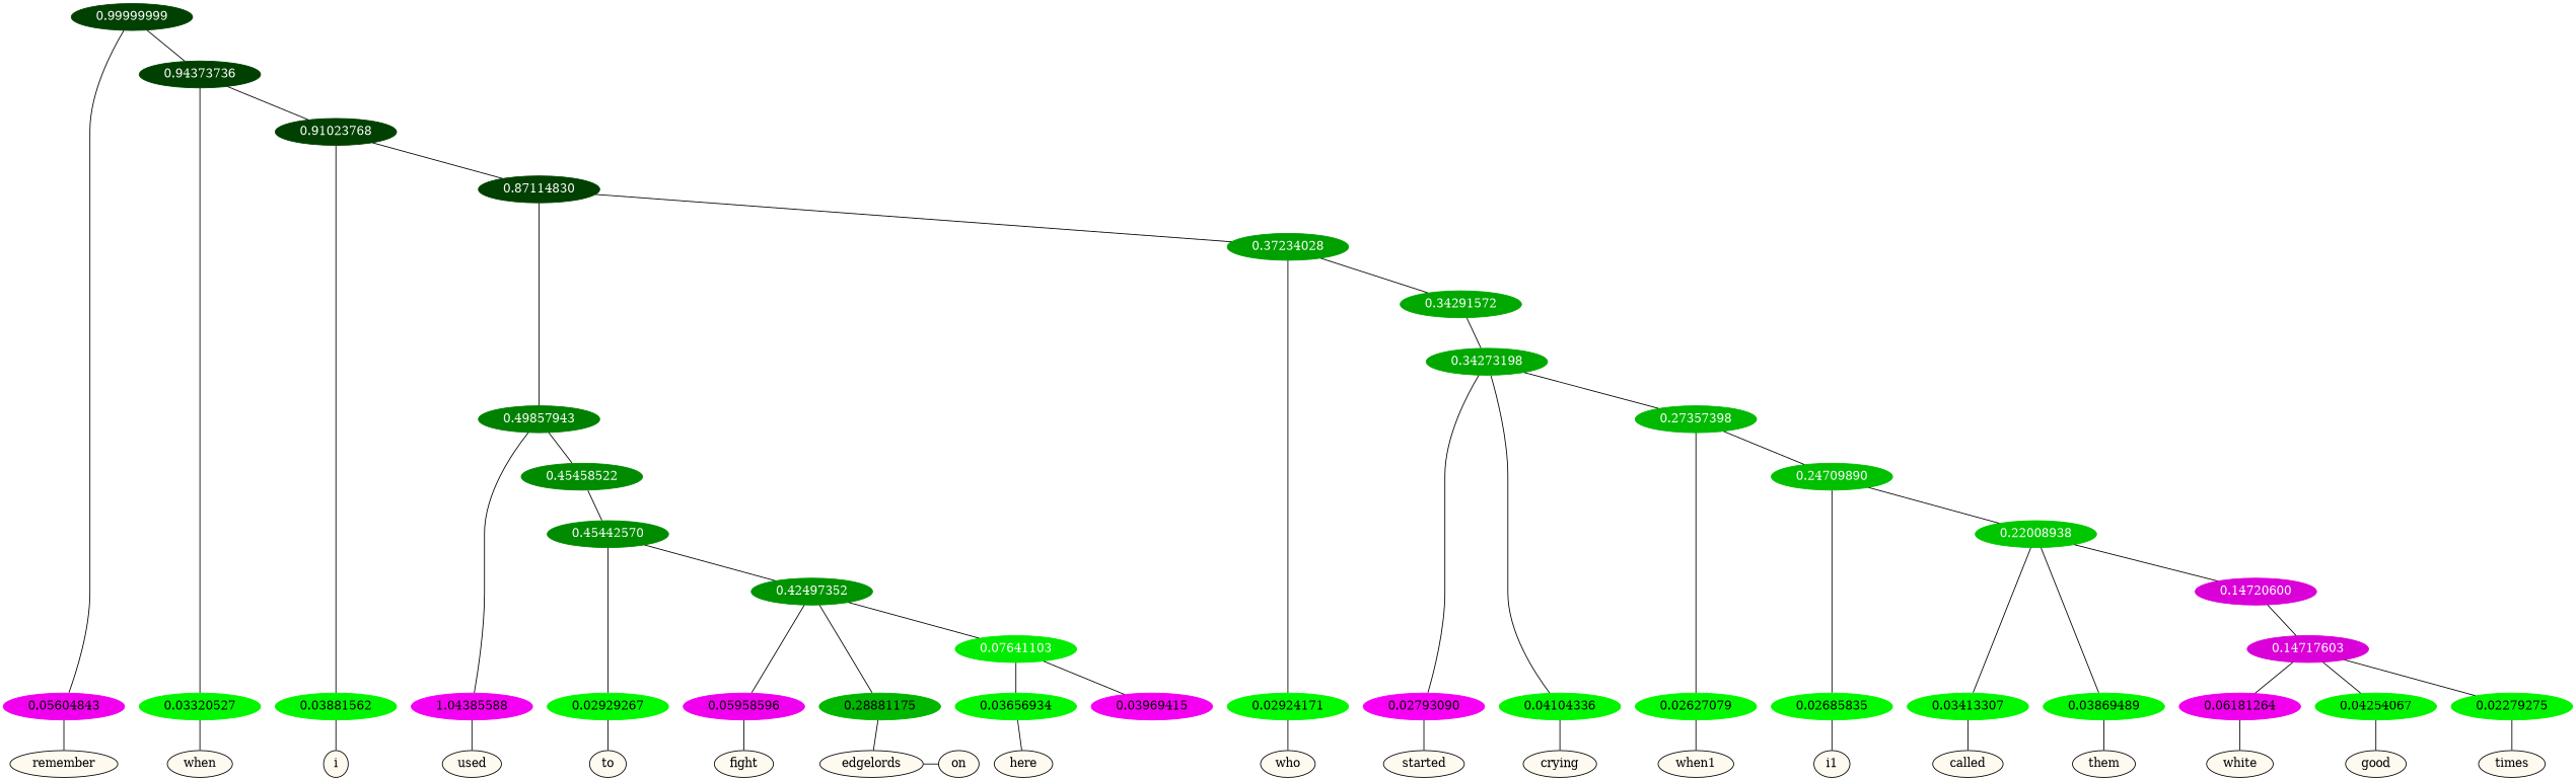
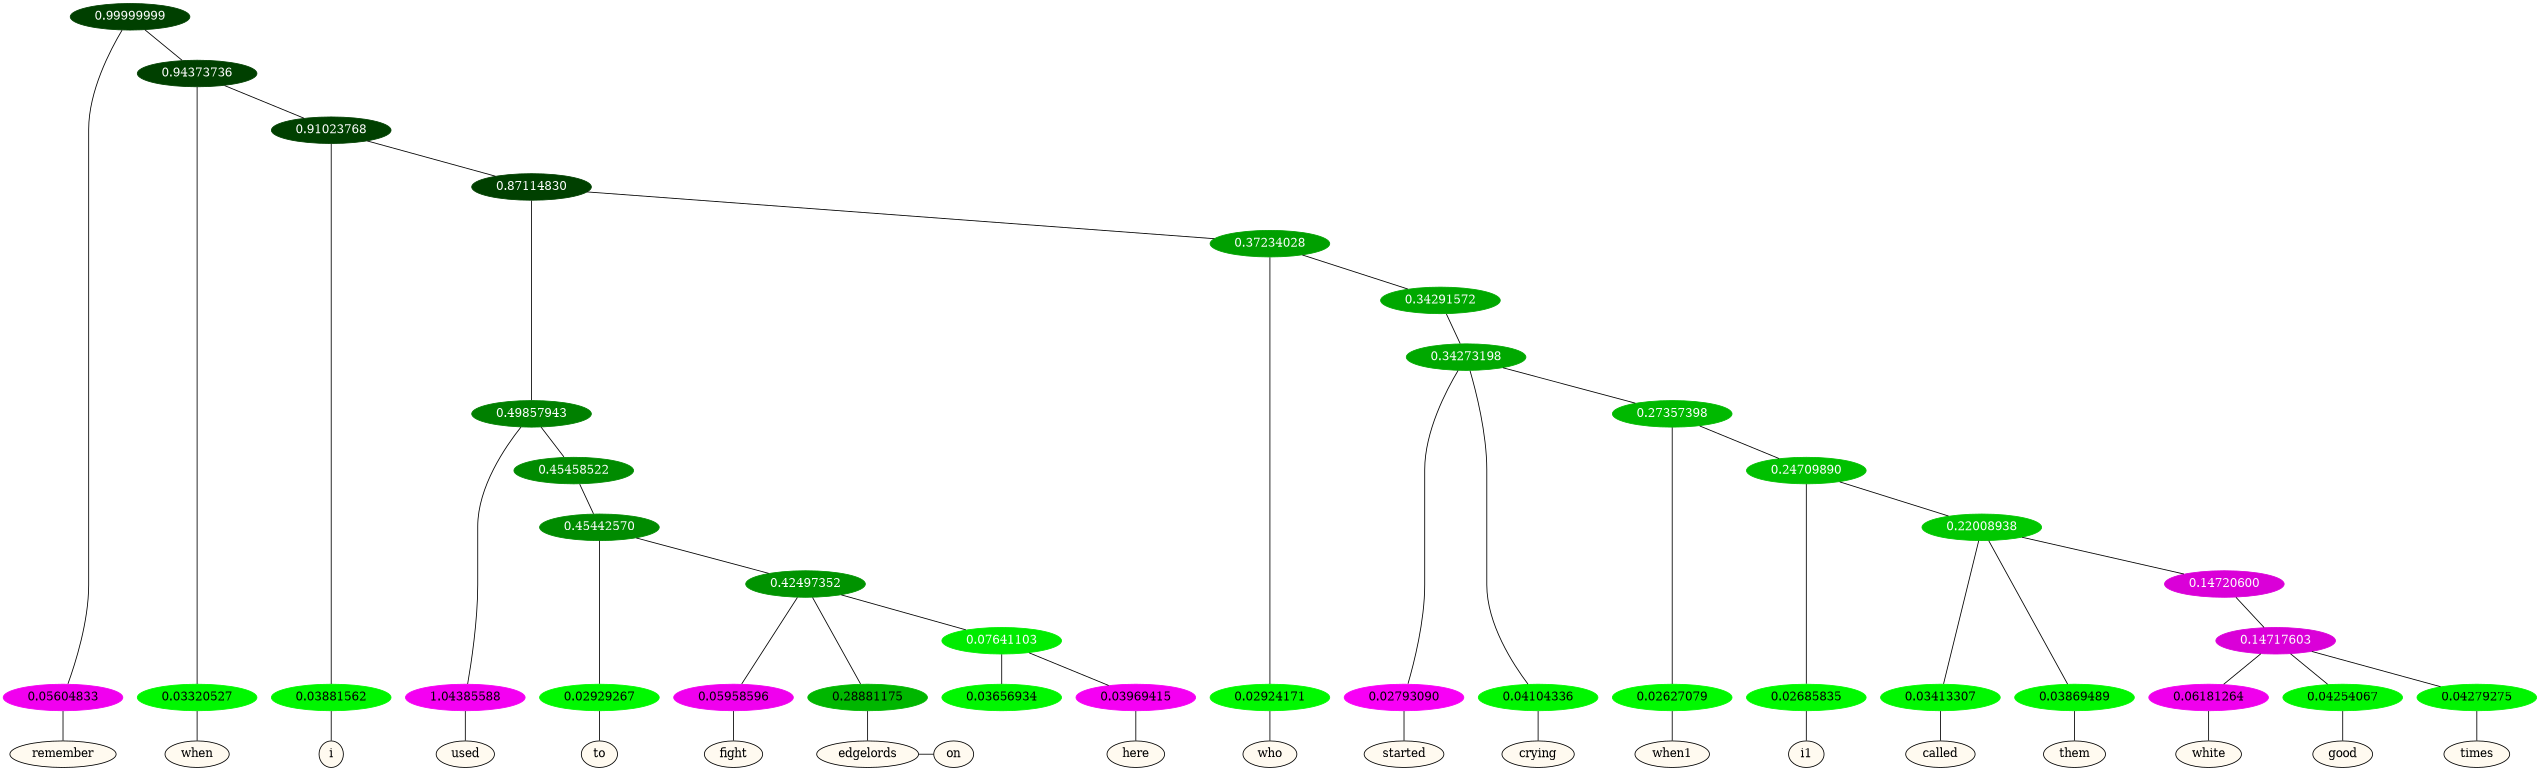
  graph {
    node [color=black format=png nodesep=0.001 ordering=out overlap_scaling=0.01 ranksep=0.001 style=filled]
    n1 [fillcolor=floralwhite height=0.15 label=remember style="filled,solid" width=0.15]
    n2 [fillcolor=floralwhite height=0.15 label=when style="filled,solid" width=0.15]
    n3 [fillcolor=floralwhite height=0.15 label=i style="filled,solid" width=0.15]
    n4 [fillcolor=floralwhite height=0.15 label=used style="filled,solid" width=0.15]
    n5 [fillcolor=floralwhite height=0.15 label=to style="filled,solid" width=0.15]
    n6 [fillcolor=floralwhite height=0.15 label=fight style="filled,solid" width=0.15]
    n7 [fillcolor=floralwhite height=0.15 label=edgelords style="filled,solid" width=0.15]
    n8 [fillcolor=floralwhite height=0.15 label=on style="filled,solid" width=0.15]
    n9 [fillcolor=floralwhite height=0.15 label=here style="filled,solid" width=0.15]
    n10 [fillcolor=floralwhite height=0.15 label=who style="filled,solid" width=0.15]
    n11 [fillcolor=floralwhite height=0.15 label=started style="filled,solid" width=0.15]
    n12 [fillcolor=floralwhite height=0.15 label=crying style="filled,solid" width=0.15]
    n13 [fillcolor=floralwhite height=0.15 label=when1 style="filled,solid" width=0.15]
    n14 [fillcolor=floralwhite height=0.15 label=i1 style="filled,solid" width=0.15]
    n15 [fillcolor=floralwhite height=0.15 label=called style="filled,solid" width=0.15]
    n16 [fillcolor=floralwhite height=0.15 label=them style="filled,solid" width=0.15]
    n17 [fillcolor=floralwhite height=0.15 label=white style="filled,solid" width=0.15]
    n18 [fillcolor=floralwhite height=0.15 label=good style="filled,solid" width=0.15]
    n19 [fillcolor=floralwhite height=0.15 label=times style="filled,solid" width=0.15]
-   n20 [color="0.835 1.000 0.944" fontcolor=black height=0.15 label=0.05604843 width=0.15]
+   n20 [color="0.835 1.000 0.944" fontcolor=black height=0.15 label=0.05604833 width=0.15]
    n21 [color="0.334 1.000 0.967" fontcolor=black height=0.15 label=0.03320527 width=0.15]
    n22 [color="0.334 1.000 0.961" fontcolor=black height=0.15 label=0.03881562 width=0.15]
    n23 [color="0.835 1.000 0.956" fontcolor=black height=0.15 label=1.04385588 width=0.15]
    n24 [color="0.334 1.000 0.971" fontcolor=black height=0.15 label=0.02929267 width=0.15]
    n25 [color="0.835 1.000 0.940" fontcolor=black height=0.15 label=0.05958596 width=0.15]
    n26 [color="0.334 1.000 0.711" fontcolor=black height=0.15 label=0.28881175 width=0.15]
    n27 [color="0.334 1.000 0.963" fontcolor=black height=0.15 label=0.03656934 width=0.15]
    n28 [color="0.835 1.000 0.960" fontcolor=black height=0.15 label=0.03969415 width=0.15]
    n29 [color="0.334 1.000 0.971" fontcolor=black height=0.15 label=0.02924171 width=0.15]
    n30 [color="0.835 1.000 0.972" fontcolor=black height=0.15 label=0.02793090 width=0.15]
    n31 [color="0.334 1.000 0.959" fontcolor=black height=0.15 label=0.04104336 width=0.15]
    n32 [color="0.334 1.000 0.974" fontcolor=black height=0.15 label=0.02627079 width=0.15]
    n33 [color="0.334 1.000 0.973" fontcolor=black height=0.15 label=0.02685835 width=0.15]
    n34 [color="0.334 1.000 0.966" fontcolor=black height=0.15 label=0.03413307 width=0.15]
    n35 [color="0.334 1.000 0.961" fontcolor=black height=0.15 label=0.03869489 width=0.15]
    n36 [color="0.835 1.000 0.938" fontcolor=black height=0.15 label=0.06181264 width=0.15]
    n37 [color="0.334 1.000 0.957" fontcolor=black height=0.15 label=0.04254067 width=0.15]
-   n38 [color="0.334 1.000 0.957" fontcolor=black height=0.15 label=0.02279275 width=0.15]
+   n38 [color="0.334 1.000 0.957" fontcolor=black height=0.15 label=0.04279275 width=0.15]
    n39 [color="0.334 1.000 0.250" fontcolor=grey99 height=0.15 label=0.99999999 width=0.15]
    n40 [color="0.334 1.000 0.250" fontcolor=grey99 height=0.15 label=0.94373736 width=0.15]
    n41 [color="0.334 1.000 0.250" fontcolor=grey99 height=0.15 label=0.91023768 width=0.15]
    n42 [color="0.334 1.000 0.250" fontcolor=grey99 height=0.15 label=0.87114830 width=0.15]
    n43 [color="0.334 1.000 0.501" fontcolor=grey99 height=0.15 label=0.49857943 width=0.15]
    n44 [color="0.334 1.000 0.628" fontcolor=grey99 height=0.15 label=0.37234028 width=0.15]
    n45 [color="0.334 1.000 0.545" fontcolor=grey99 height=0.15 label=0.45458522 width=0.15]
    n46 [color="0.334 1.000 0.657" fontcolor=grey99 height=0.15 label=0.34291572 width=0.15]
    n47 [color="0.334 1.000 0.546" fontcolor=grey99 height=0.15 label=0.45442570 width=0.15]
    n48 [color="0.334 1.000 0.657" fontcolor=grey99 height=0.15 label=0.34273198 width=0.15]
    n49 [color="0.334 1.000 0.575" fontcolor=grey99 height=0.15 label=0.42497352 width=0.15]
    n50 [color="0.334 1.000 0.726" fontcolor=grey99 height=0.15 label=0.27357398 width=0.15]
    n51 [color="0.334 1.000 0.924" fontcolor=grey99 height=0.15 label=0.07641103 width=0.15]
    n52 [color="0.334 1.000 0.753" fontcolor=grey99 height=0.15 label=0.24709890 width=0.15]
    n53 [color="0.334 1.000 0.780" fontcolor=grey99 height=0.15 label=0.22008938 width=0.15]
    n54 [color="0.835 1.000 0.853" fontcolor=grey99 height=0.15 label=0.14720600 width=0.15]
    n55 [color="0.835 1.000 0.853" fontcolor=grey99 height=0.15 label=0.14717603 width=0.15]
    subgraph sub_1 {
      rank=same
      n1
      n2
      n3
      n4
      n5
      n6
      n7
      n8
      n9
      n10
      n11
      n12
      n13
      n14
      n15
      n16
      n17
      n18
      n19
    }
    subgraph sub_2 {
      rank=same
      n20
      n21
      n22
      n23
      n24
      n25
      n26
      n27
      n28
      n29
      n30
      n31
      n32
      n33
      n34
      n35
      n36
      n37
      n38
    }
    n7 -- n8
    n20 -- n1
    n21 -- n2
    n22 -- n3
    n23 -- n4
    n24 -- n5
    n25 -- n6
    n26 -- n7
-   n27 -- n9
+   n28 -- n9
    n29 -- n10
    n30 -- n11
    n31 -- n12
    n32 -- n13
    n33 -- n14
    n34 -- n15
    n35 -- n16
    n36 -- n17
    n37 -- n18
    n38 -- n19
    n39 -- n20
    n39 -- n40
    n40 -- n21
    n40 -- n41
    n41 -- n22
    n41 -- n42
    n42 -- n43
    n42 -- n44
    n43 -- n23
    n43 -- n45
    n44 -- n29
    n44 -- n46
    n45 -- n47
    n46 -- n48
    n47 -- n24
    n47 -- n49
    n48 -- n30
    n48 -- n31
    n48 -- n50
    n49 -- n25
    n49 -- n26
    n49 -- n51
    n50 -- n32
    n50 -- n52
    n51 -- n27
    n51 -- n28
    n52 -- n33
    n52 -- n53
    n53 -- n34
    n53 -- n35
    n53 -- n54
    n54 -- n55
    n55 -- n36
    n55 -- n37
    n55 -- n38
  }
